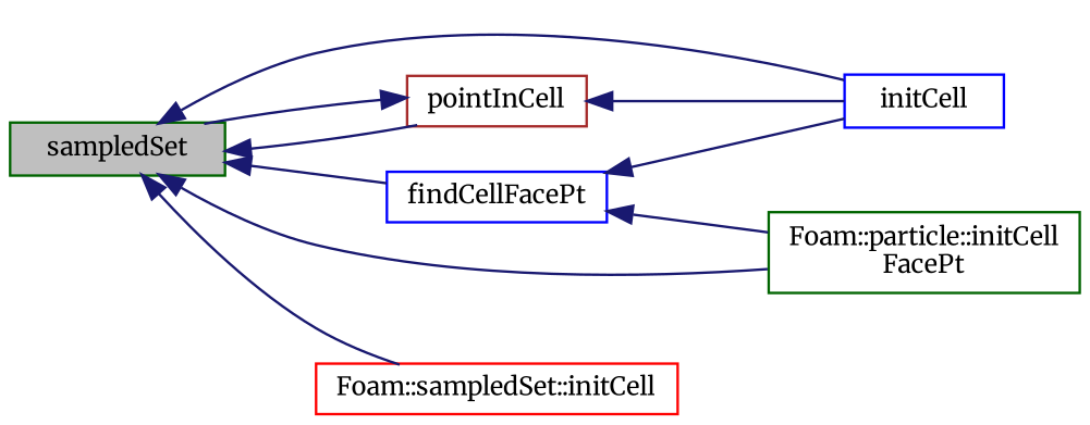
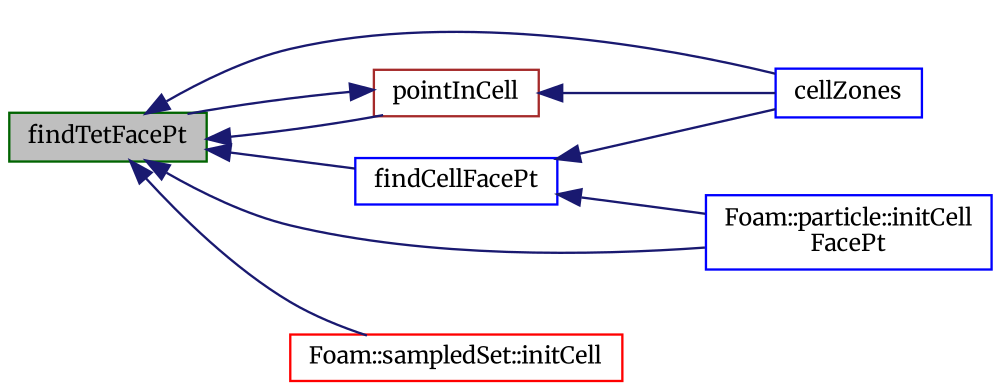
  digraph {
    fontname=Merriweather
    rankdir=LR
    node [color=darkgreen fontname=Merriweather fontsize=10 shape=record]
    edge [color=midnightblue dir=back fontname=Merriweather fontsize=10 labelfontname=FreeSans labelfontsize=10 style=solid]
-   n1 [fillcolor=grey75 fontcolor=black height=0.2 label=sampledSet style=filled width=0.4]
-   n2 [color=blue height=0.2 label=initCell width=0.4]
+   n1 [fillcolor=grey75 fontcolor=black height=0.2 label=findTetFacePt style=filled width=0.4]
+   n2 [color=blue height=0.2 label=cellZones width=0.4]
    n3 [color=blue height=0.2 label=findCellFacePt width=0.4]
-   n4 [height=0.2 label="Foam::particle::initCell\lFacePt" width=0.4]
+   n4 [color=blue height=0.2 label="Foam::particle::initCell\lFacePt" width=0.4]
    n5 [color=brown height=0.2 label=pointInCell width=0.4]
    n6 [color=red height=0.2 label="Foam::sampledSet::initCell" width=0.4]
    n1 -> n2
    n1 -> n3
    n1 -> n4
    n1 -> n5
    n1 -> n6
    n3 -> n2
    n3 -> n4
    n5 -> n1
    n5 -> n2
  }
